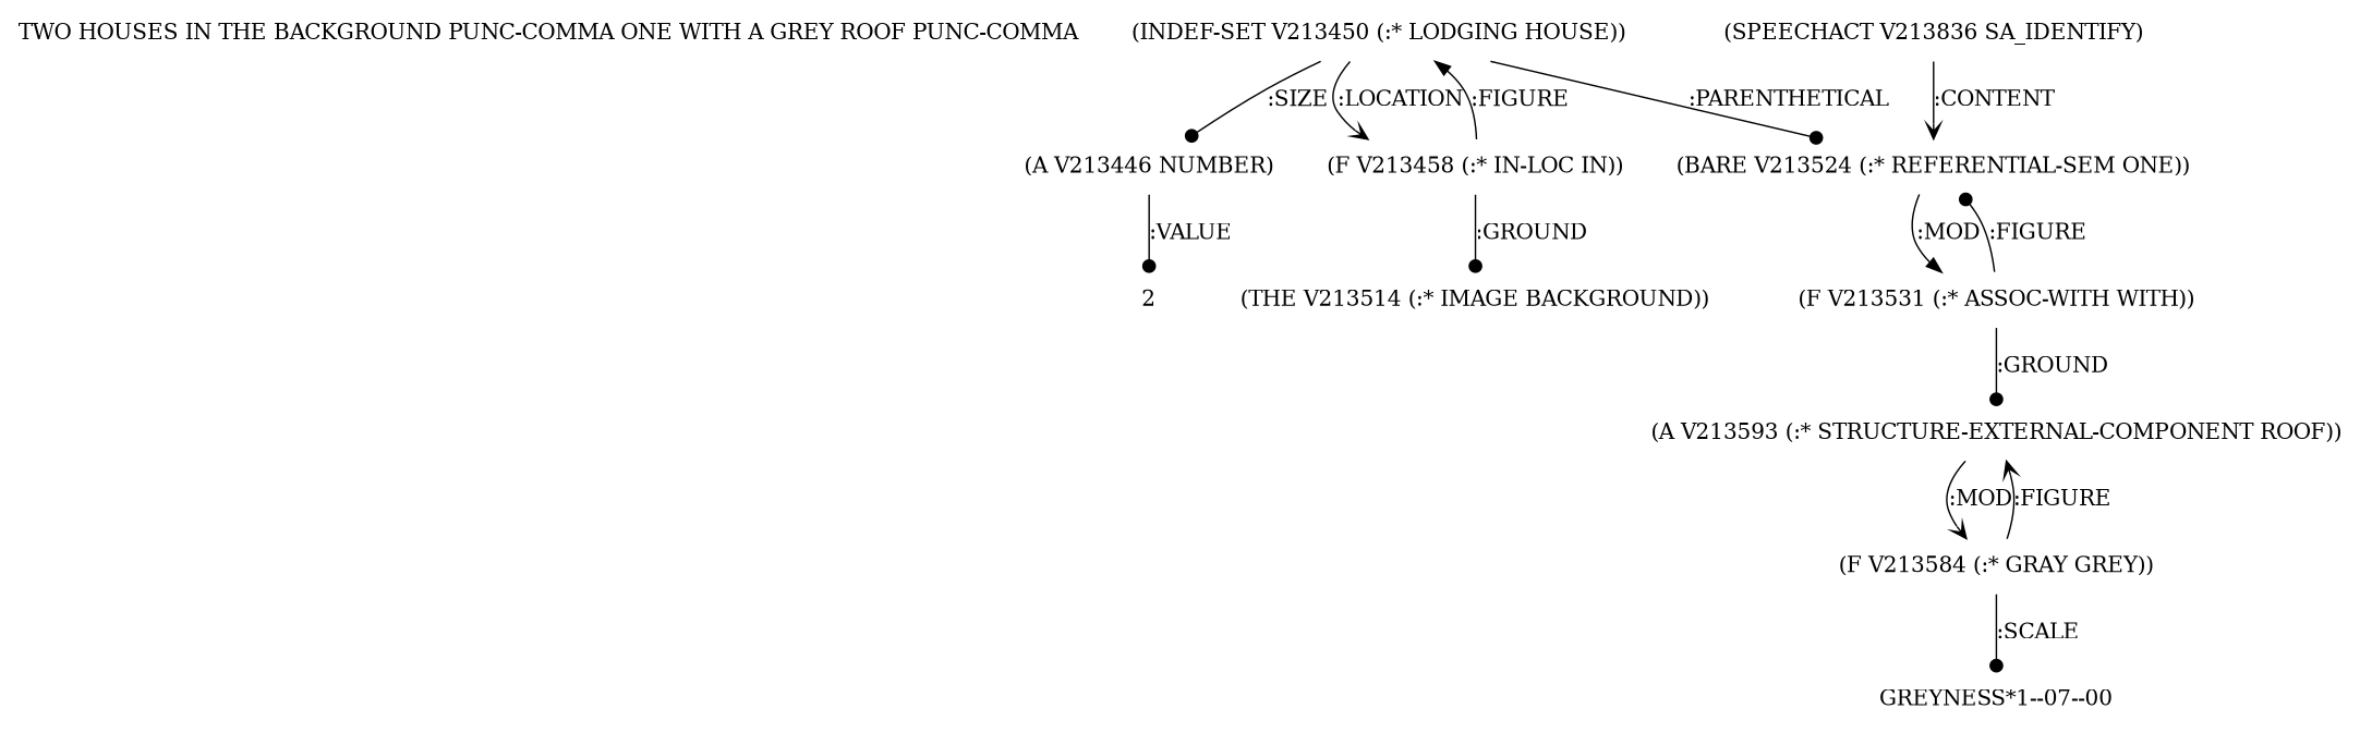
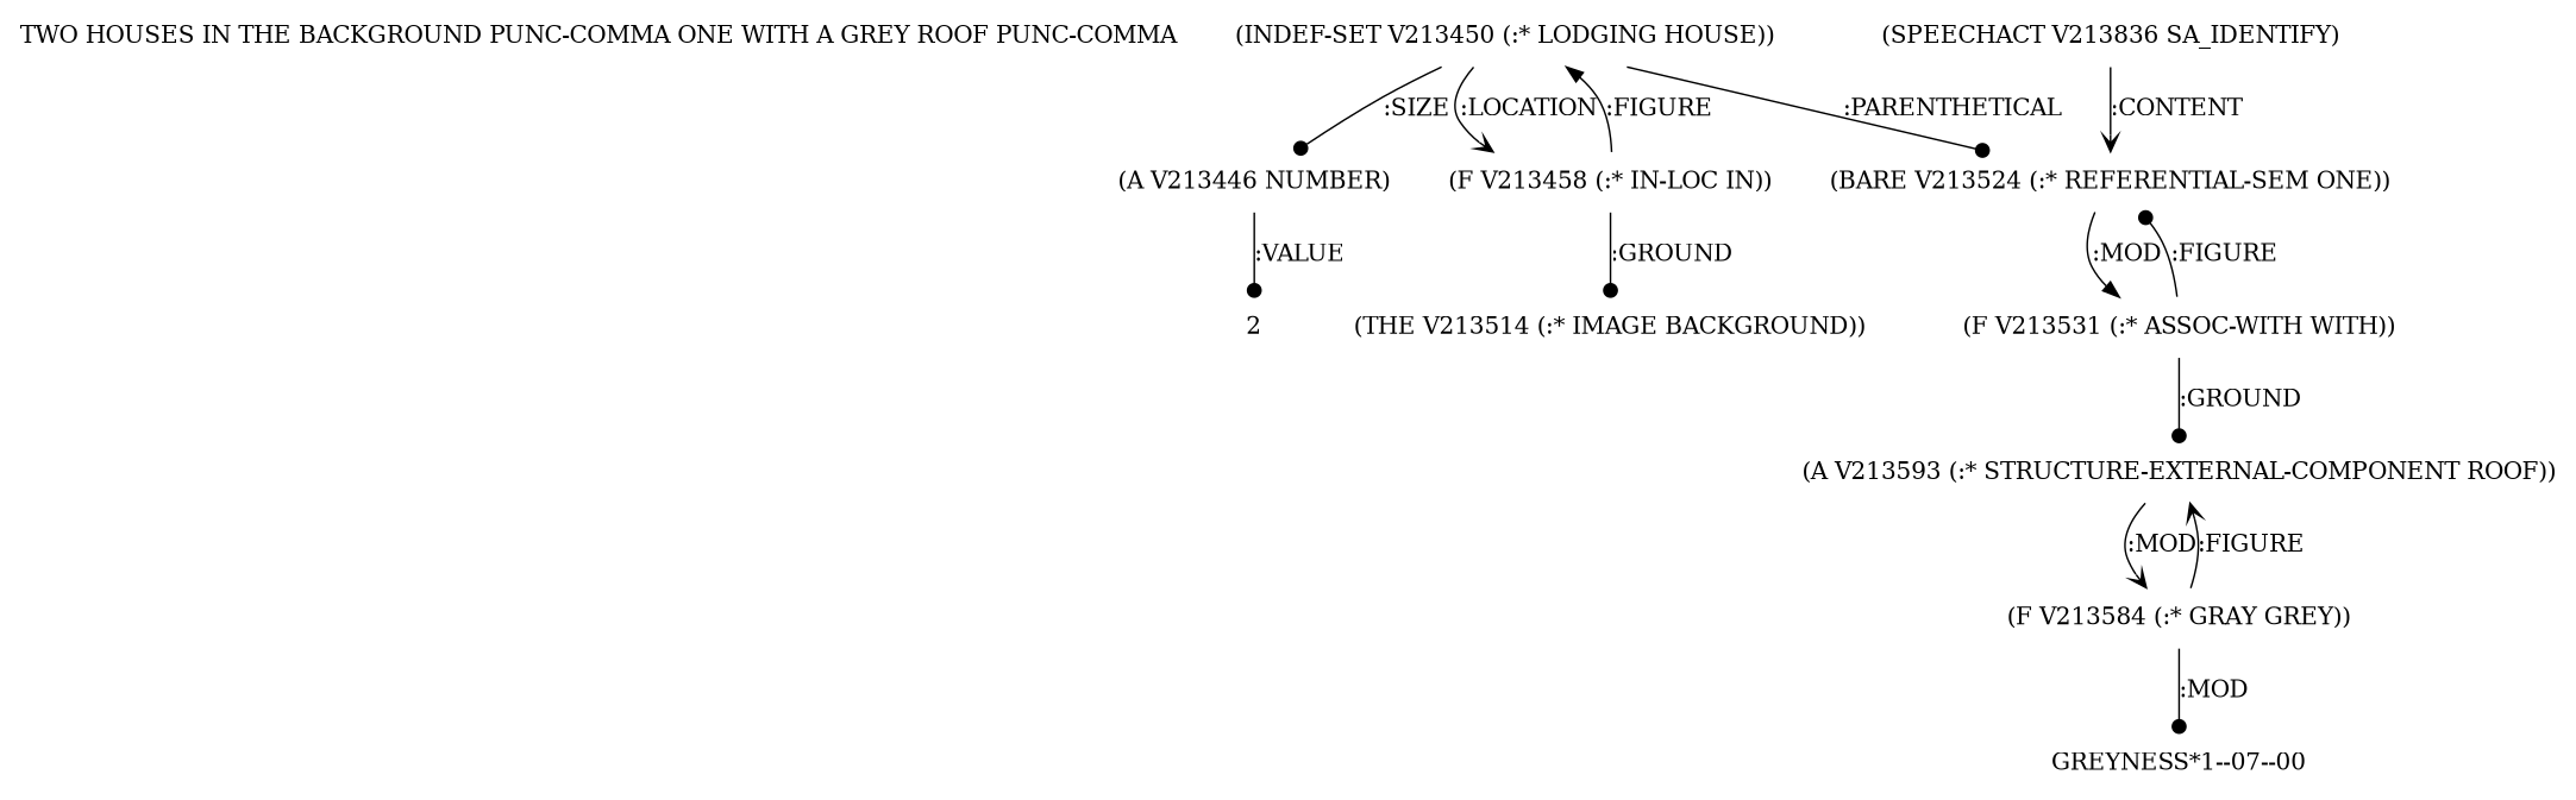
  digraph {
    node [color=darkorange shape=none]
    edge [arrowhead=dot]
    "TWO HOUSES IN THE BACKGROUND PUNC-COMMA ONE WITH A GREY ROOF PUNC-COMMA" [color=black]
    n2 [label="(INDEF-SET V213450 (:* LODGING HOUSE))"]
    n3 [color=black label="(BARE V213524 (:* REFERENTIAL-SEM ONE))"]
    n4 [label="(A V213446 NUMBER)"]
    n5 [label="(F V213458 (:* IN-LOC IN))"]
    n6 [color=black label="(F V213531 (:* ASSOC-WITH WITH))"]
    n7 [label=2]
    n8 [color=black label="(THE V213514 (:* IMAGE BACKGROUND))"]
    n9 [color=black label="(A V213593 (:* STRUCTURE-EXTERNAL-COMPONENT ROOF))"]
    n10 [label="(SPEECHACT V213836 SA_IDENTIFY)"]
    n11 [label="(F V213584 (:* GRAY GREY))"]
    n12 [color=blue label="GREYNESS*1--07--00"]
    n2 -> n3 [label=":PARENTHETICAL"]
    n2 -> n4 [label=":SIZE"]
    n2 -> n5 [arrowhead=vee label=":LOCATION"]
    n3 -> n6 [arrowhead=normal label=":MOD"]
    n4 -> n7 [label=":VALUE"]
    n5 -> n2 [arrowhead=normal label=":FIGURE"]
    n5 -> n8 [label=":GROUND"]
    n6 -> n3 [label=":FIGURE"]
    n6 -> n9 [label=":GROUND"]
    n9 -> n11 [arrowhead=vee label=":MOD"]
    n10 -> n3 [arrowhead=vee label=":CONTENT"]
    n11 -> n9 [arrowhead=vee label=":FIGURE"]
-   n11 -> n12 [label=":SCALE"]
+   n11 -> n12 [label=":MOD"]
  }
